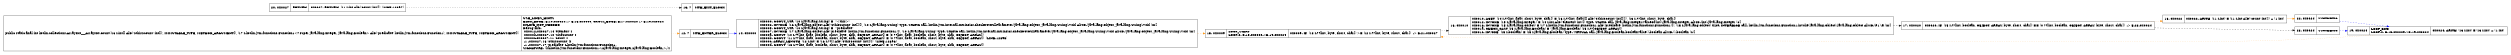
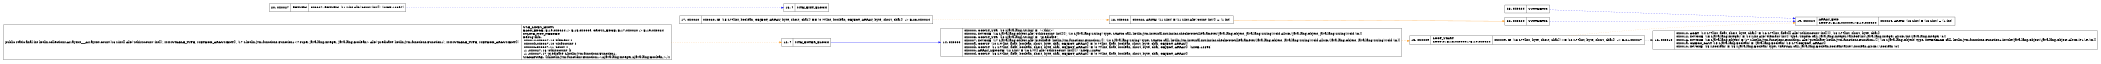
  digraph {
    rankdir=LR
    node [shape=record]
    edge [color=darkorange style=dashed]
    n1 [label="{12\:\ ?|MTH_ENTER_BLOCK\l}"]
    n2 [label="{14\:\ 0x0000|0x0000: CONST_STR  (r0 I:java.lang.String) =  \"\<this\>\" \l0x0002: INVOKE  (r6 I:java.lang.Object A[D('$this$count' int[])]), (r0 I:java.lang.String) type: STATIC call: kotlin.jvm.internal.Intrinsics.checkNotNullParameter(java.lang.Object, java.lang.String):void A[MD:(java.lang.Object, java.lang.String):void (m)]\l0x0005: CONST_STR  (r0 I:java.lang.String) =  \"predicate\" \l0x0007: INVOKE  (r7 I:java.lang.Object A[D('predicate' kotlin.jvm.functions.Function1)]), (r0 I:java.lang.String) type: STATIC call: kotlin.jvm.internal.Intrinsics.checkNotNullParameter(java.lang.Object, java.lang.String):void A[MD:(java.lang.Object, java.lang.String):void (m)]\l0x000a: CONST  (r0 I:??[int, float, boolean, short, byte, char, OBJECT, ARRAY]) = (0 ??[int, float, boolean, short, byte, char, OBJECT, ARRAY]) \l0x000b: CONST  (r1 I:??[int, float, boolean, short, byte, char, OBJECT, ARRAY]) = (0 ??[int, float, boolean, short, byte, char, OBJECT, ARRAY])  (LINE:12895)\l0x000c: ARRAY_LENGTH  (r2 I:int) = (r6 I:??[] A[D('$this$count' int[])])  (LINE:12896)\l0x000d: CONST  (r3 I:??[int, float, boolean, short, byte, char, OBJECT, ARRAY]) = (0 ??[int, float, boolean, short, byte, char, OBJECT, ARRAY]) \l}"]
    n3 [label="{15\:\ 0x000e|LOOP_START\lLOOP:0: B:15:0x000e\-\>B:19:0x0024\l|0x000e: IF  (r3 I:??[int, byte, short, char]) \>= (r2 I:??[int, byte, short, char])  \-\> B:21:0x0027 \l}"]
    n4 [label="{16\:\ 0x0010|0x0010: AGET  (r4 I:??[int, float, short, byte, char]) = (r6 I:??[int, float][] A[D('$this$count' int[])]), (r3 I:??[int, short, byte, char]) \l0x0012: INVOKE  (r5 I:java.lang.Integer) = (r4 I:int A[D('element' int)]) type: STATIC call: java.lang.Integer.valueOf(int):java.lang.Integer A[MD:(int):java.lang.Integer (c)]\l0x0016: INVOKE  (r5 I:java.lang.Object) = (r7 I:kotlin.jvm.functions.Function1 A[D('predicate' kotlin.jvm.functions.Function1)]), (r5 I:java.lang.Object) type: INTERFACE call: kotlin.jvm.functions.Function1.invoke(java.lang.Object):java.lang.Object A[MD:(P1):R (m)]\l0x001a: CHECK_CAST (r5 I:java.lang.Boolean) = (java.lang.Boolean) (r5 I:??[OBJECT, ARRAY]) \l0x001c: INVOKE  (r5 I:boolean) = (r5 I:java.lang.Boolean) type: VIRTUAL call: java.lang.Boolean.booleanValue():boolean A[MD:():boolean (c)]\l}"]
    n5 [label="{17\:\ 0x0020|0x0020: IF  (r5 I:??[int, boolean, OBJECT, ARRAY, byte, short, char]) == (0 ??[int, boolean, OBJECT, ARRAY, byte, short, char])  \-\> B:23:0x0024 \l}"]
    n6 [label="{18\:\ 0x0022|0x0022: ARITH  (r1 I:int) = (r1 I:int A[D('count' int)]) + (1 int) \l}"]
    n7 [label="{23\:\ 0x0024|SYNTHETIC\l}"]
    n8 [label="{22\:\ 0x0024|SYNTHETIC\l}"]
-   n9 [label="{19\:\ 0x0024|LOOP_END\lLOOP:0: B:15:0x000e\-\>B:19:0x0024\l|0x0024: ARITH  (r3 I:int) = (r3 I:int) + (1 int) \l}"]
+   n9 [label="{19\:\ 0x0024|ARRAY_END\lLOOP:0: B:15:0x000e\-\>B:19:0x0024\l|0x0024: ARITH  (r3 I:int) = (r3 I:int) + (1 int) \l}"]
    n10 [label="{20\:\ 0x0027|RETURN\l|0x0027: RETURN  (r1 I:int A[D('count' int)])  (LINE:12897)\l}"]
    n11 [label="{13\:\ ?|MTH_EXIT_BLOCK\l}"]
    n12 [label="{public static final int kotlin.collections.ArraysKt___ArraysKt.count((r6 I:int[] A[D('$this$count' int[]), IMMUTABLE_TYPE, METHOD_ARGUMENT]), (r7 I:kotlin.jvm.functions.Function1\<? super java.lang.Integer, java.lang.Boolean\> A[D('predicate' kotlin.jvm.functions.Function1), IMMUTABLE_TYPE, METHOD_ARGUMENT]))  | USE_LINES_HINTS\lBACK_EDGE: B:19:0x0024 \-\> B:15:0x000e, CROSS_EDGE: B:17:0x0020 \-\> B:19:0x0024\lINLINE_NOT_NEEDED\lDebug Info:\l  0x0012\-0x0027: r4 'element' I\l  0x000b\-0x0027: r0 '$i$f$count' I\l  0x000c\-0x0027: r1 'count' I\l  \-1 \-0x0027: r6 '$this$count' [I\l  \-1 \-0x0027: r7 'predicate' Lkotlin\/jvm\/functions\/Function1;\lSIGNATURE: ([ILkotlin\/jvm\/functions\/Function1\<\-Ljava\/lang\/Integer;Ljava\/lang\/Boolean;\>;)I\l}"]
    n1 -> n2 [color=blue style=solid]
    n2 -> n3
    n3 -> n4 [color=black style=dotted]
-   n4 -> n5 [color=black]
    n5 -> n6 [style=dotted]
-   n5 -> n7 [color=black]
    n6 -> n8 [style=solid]
    n7 -> n9 [color=blue]
    n8 -> n9 [color=blue]
-   n9 -> n3 [style=dotted]
-   n10 -> n11 [color=black style=dotted]
+   n3 -> n9 [style=dotted]
+   n10 -> n11 [color=blue style=dotted]
    n12 -> n1 [style=dotted]
  }
